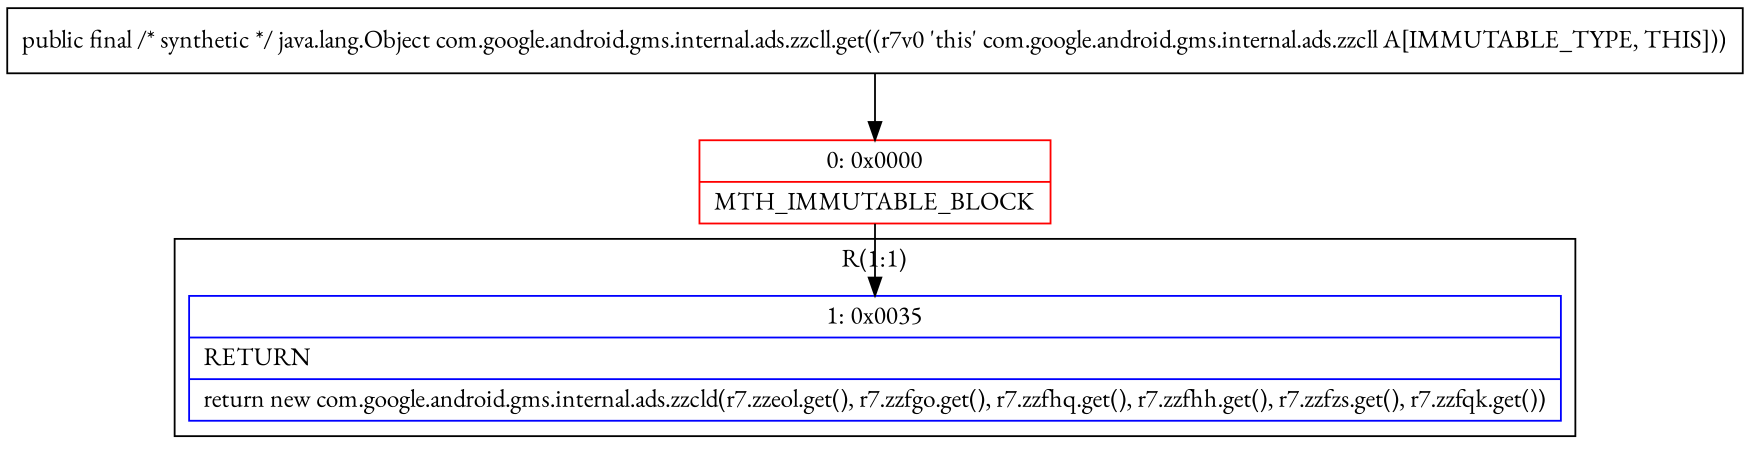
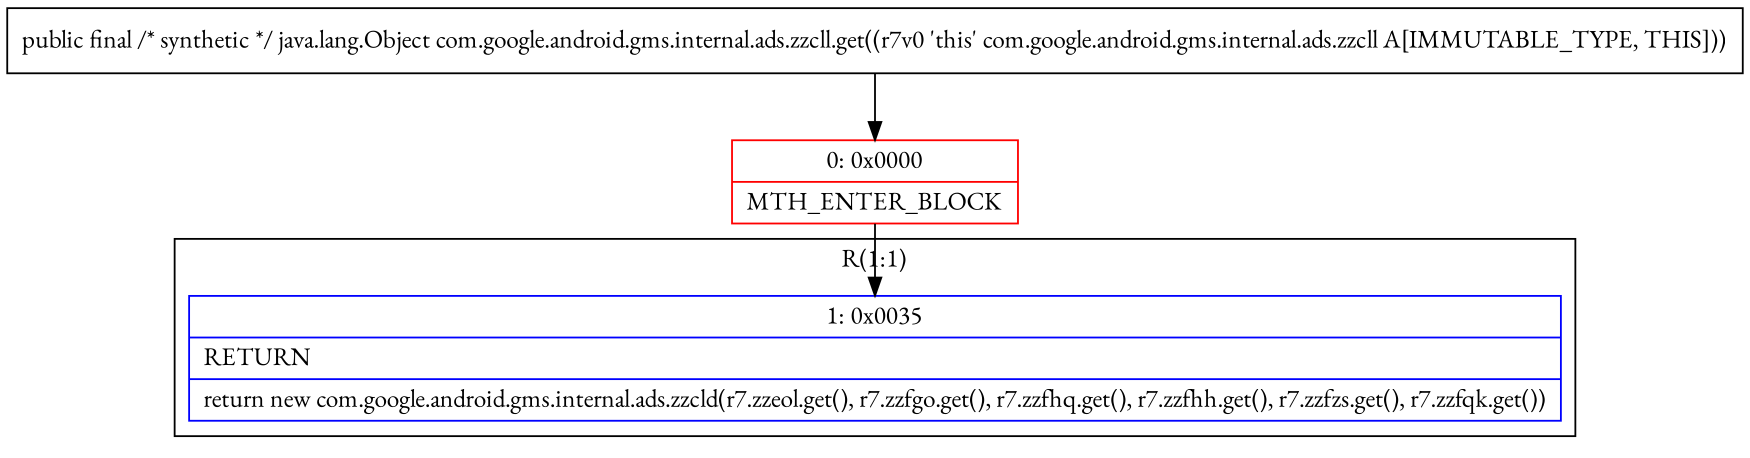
  digraph {
    fontname="EB Garamond"
    node [shape=record fontname="EB Garamond"]
    edge [fontname="EB Garamond"]
    n1 [color=blue label="{1\:\ 0x0035|RETURN\l|return new com.google.android.gms.internal.ads.zzcld(r7.zzeol.get(), r7.zzfgo.get(), r7.zzfhq.get(), r7.zzfhh.get(), r7.zzfzs.get(), r7.zzfqk.get())\l}"]
-   n2 [color=red label="{0\:\ 0x0000|MTH_IMMUTABLE_BLOCK\l}"]
+   n2 [color=red label="{0\:\ 0x0000|MTH_ENTER_BLOCK\l}"]
    n3 [label="{public final \/* synthetic *\/ java.lang.Object com.google.android.gms.internal.ads.zzcll.get((r7v0 'this' com.google.android.gms.internal.ads.zzcll A[IMMUTABLE_TYPE, THIS])) }"]
    subgraph cluster_1 {
      label="R(1:1)"
      n1
    }
    n2 -> n1
    n3 -> n2
  }
